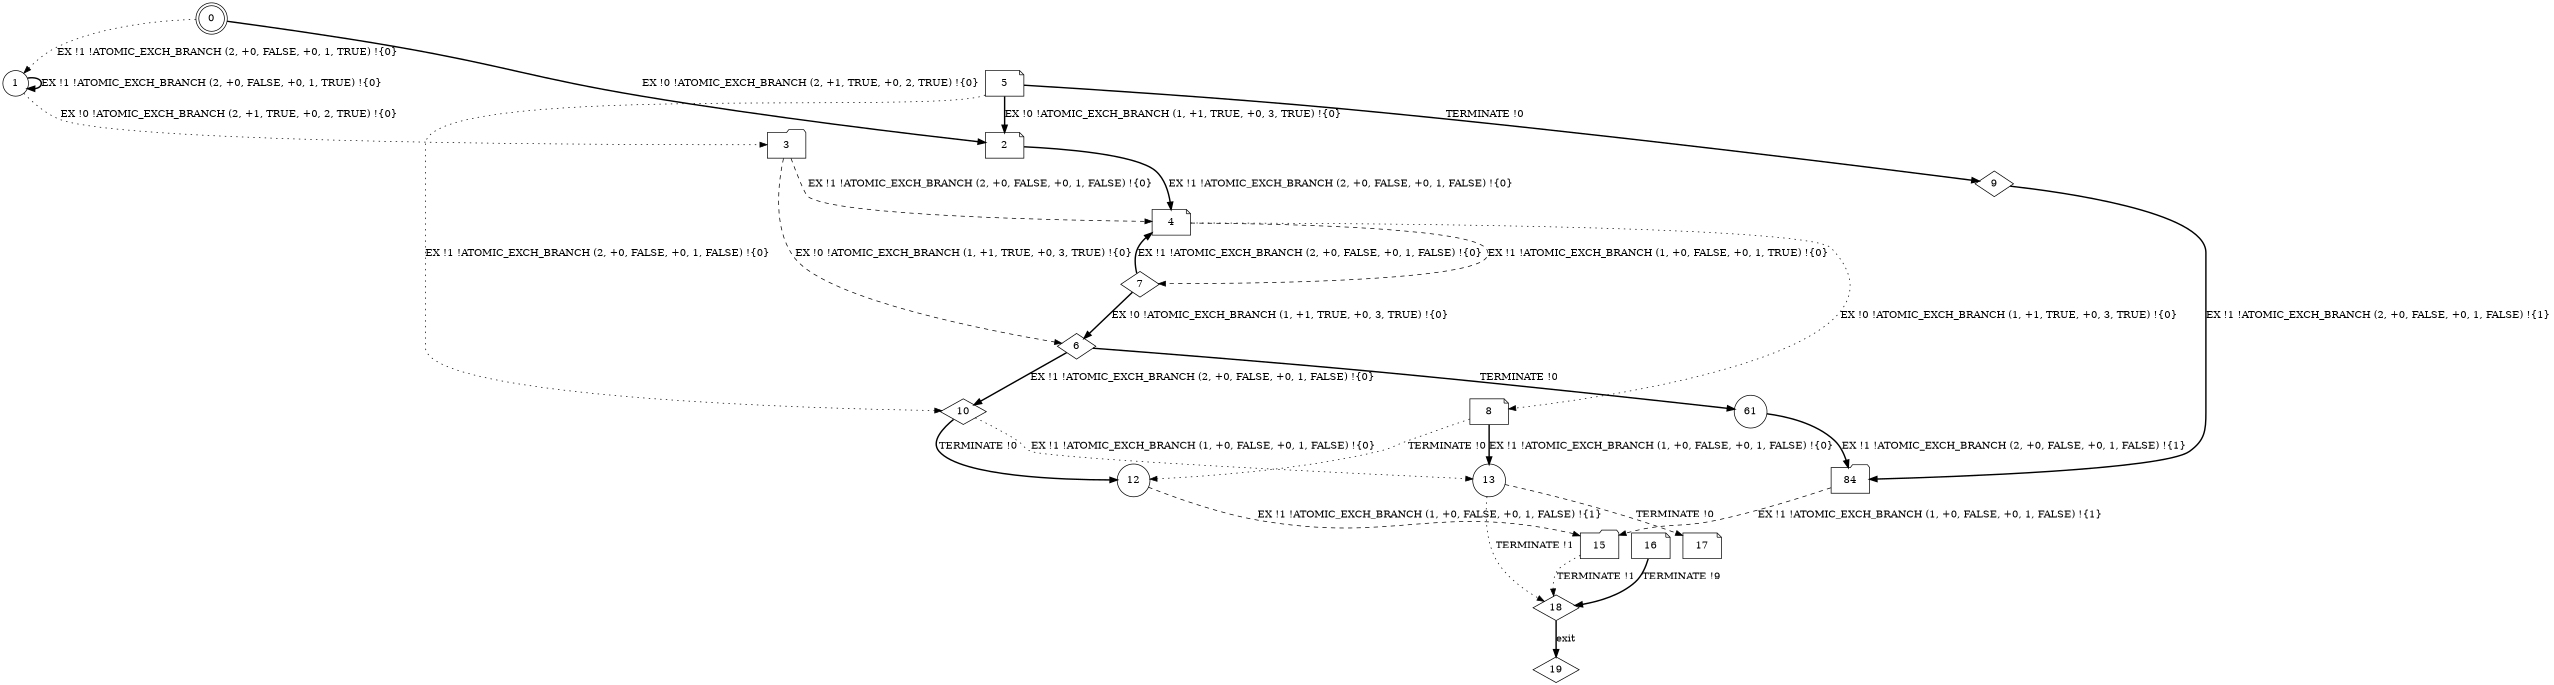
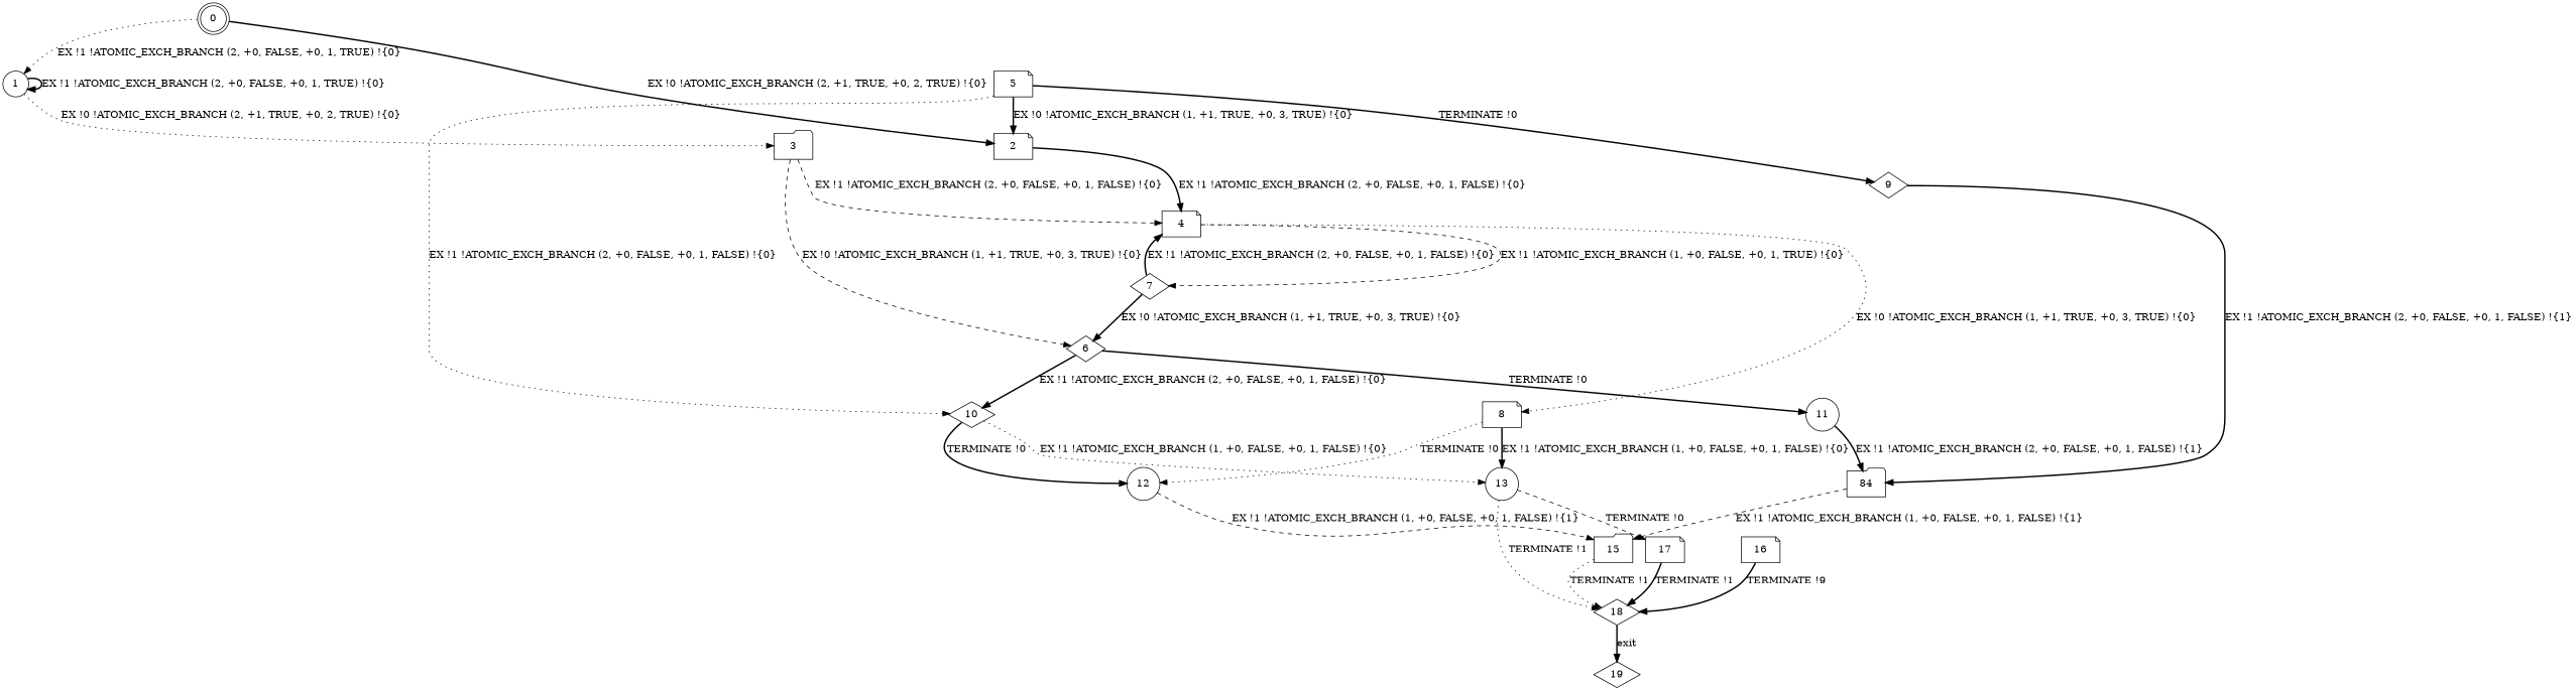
  digraph {
    node [shape=note]
    edge [style=bold]
    0 [peripheries=2 shape=circle]
    1 [shape=circle]
    2
    3 [shape=folder]
    4
    6 [shape=diamond]
    7 [shape=diamond]
    8
    5
    9 [shape=diamond]
    10 [shape=diamond]
-   11 [shape=circle label=61]
+   11 [shape=circle]
    12 [shape=circle]
    13 [shape=circle]
    n15 [label=84 shape=folder]
    15 [shape=folder]
    17
    18 [shape=diamond]
    16
    19 [shape=diamond]
    0 -> 1 [label="EX !1 !ATOMIC_EXCH_BRANCH (2, +0, FALSE, +0, 1, TRUE) !{0}" style=dotted]
    0 -> 2 [label="EX !0 !ATOMIC_EXCH_BRANCH (2, +1, TRUE, +0, 2, TRUE) !{0}"]
    1 -> 1 [label="EX !1 !ATOMIC_EXCH_BRANCH (2, +0, FALSE, +0, 1, TRUE) !{0}"]
    1 -> 3 [label="EX !0 !ATOMIC_EXCH_BRANCH (2, +1, TRUE, +0, 2, TRUE) !{0}" style=dotted]
    2 -> 4 [label="EX !1 !ATOMIC_EXCH_BRANCH (2, +0, FALSE, +0, 1, FALSE) !{0}"]
    3 -> 4 [label="EX !1 !ATOMIC_EXCH_BRANCH (2, +0, FALSE, +0, 1, FALSE) !{0}" style=dashed]
    3 -> 6 [label="EX !0 !ATOMIC_EXCH_BRANCH (1, +1, TRUE, +0, 3, TRUE) !{0}" style=dashed]
    4 -> 7 [label="EX !1 !ATOMIC_EXCH_BRANCH (1, +0, FALSE, +0, 1, TRUE) !{0}" style=dashed]
    4 -> 8 [label="EX !0 !ATOMIC_EXCH_BRANCH (1, +1, TRUE, +0, 3, TRUE) !{0}" style=dotted]
    6 -> 10 [label="EX !1 !ATOMIC_EXCH_BRANCH (2, +0, FALSE, +0, 1, FALSE) !{0}"]
    6 -> 11 [label="TERMINATE !0"]
    7 -> 4 [label="EX !1 !ATOMIC_EXCH_BRANCH (2, +0, FALSE, +0, 1, FALSE) !{0}"]
    7 -> 6 [label="EX !0 !ATOMIC_EXCH_BRANCH (1, +1, TRUE, +0, 3, TRUE) !{0}"]
    8 -> 12 [label="TERMINATE !0" style=dotted]
    8 -> 13 [label="EX !1 !ATOMIC_EXCH_BRANCH (1, +0, FALSE, +0, 1, FALSE) !{0}"]
    5 -> 2 [label="EX !0 !ATOMIC_EXCH_BRANCH (1, +1, TRUE, +0, 3, TRUE) !{0}"]
    5 -> 9 [label="TERMINATE !0"]
    5 -> 10 [label="EX !1 !ATOMIC_EXCH_BRANCH (2, +0, FALSE, +0, 1, FALSE) !{0}" style=dotted]
    9 -> n15 [label="EX !1 !ATOMIC_EXCH_BRANCH (2, +0, FALSE, +0, 1, FALSE) !{1}"]
    10 -> 12 [label="TERMINATE !0"]
    10 -> 13 [label="EX !1 !ATOMIC_EXCH_BRANCH (1, +0, FALSE, +0, 1, FALSE) !{0}" style=dotted]
    11 -> n15 [label="EX !1 !ATOMIC_EXCH_BRANCH (2, +0, FALSE, +0, 1, FALSE) !{1}"]
    12 -> 15 [label="EX !1 !ATOMIC_EXCH_BRANCH (1, +0, FALSE, +0, 1, FALSE) !{1}" style=dashed]
    13 -> 17 [label="TERMINATE !0" style=dashed]
    13 -> 18 [label="TERMINATE !1" style=dotted]
    n15 -> 15 [label="EX !1 !ATOMIC_EXCH_BRANCH (1, +0, FALSE, +0, 1, FALSE) !{1}" style=dashed]
    15 -> 18 [label="TERMINATE !1" style=dotted]
+   17 -> 18 [label="TERMINATE !1"]
    18 -> 19 [label=exit]
    16 -> 18 [label="TERMINATE !9"]
  }
